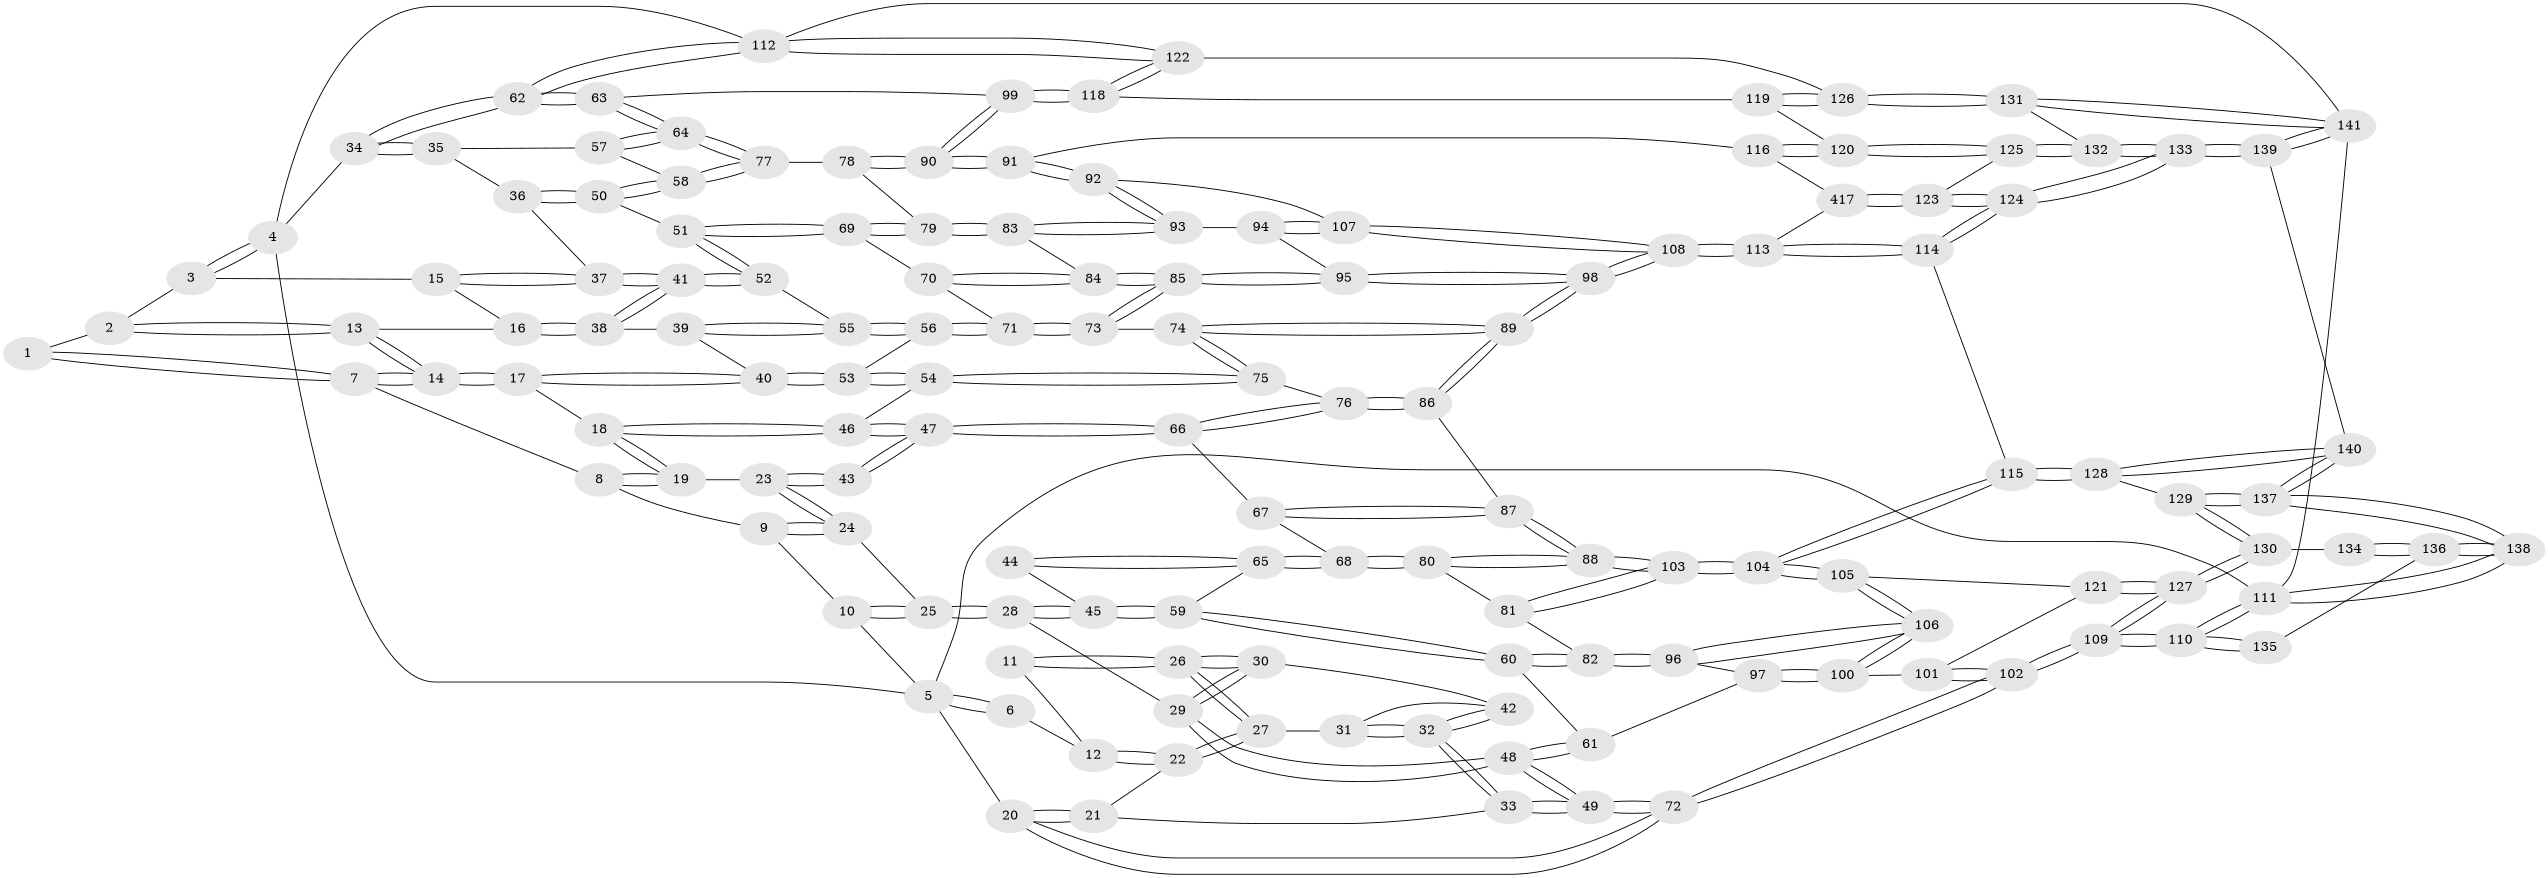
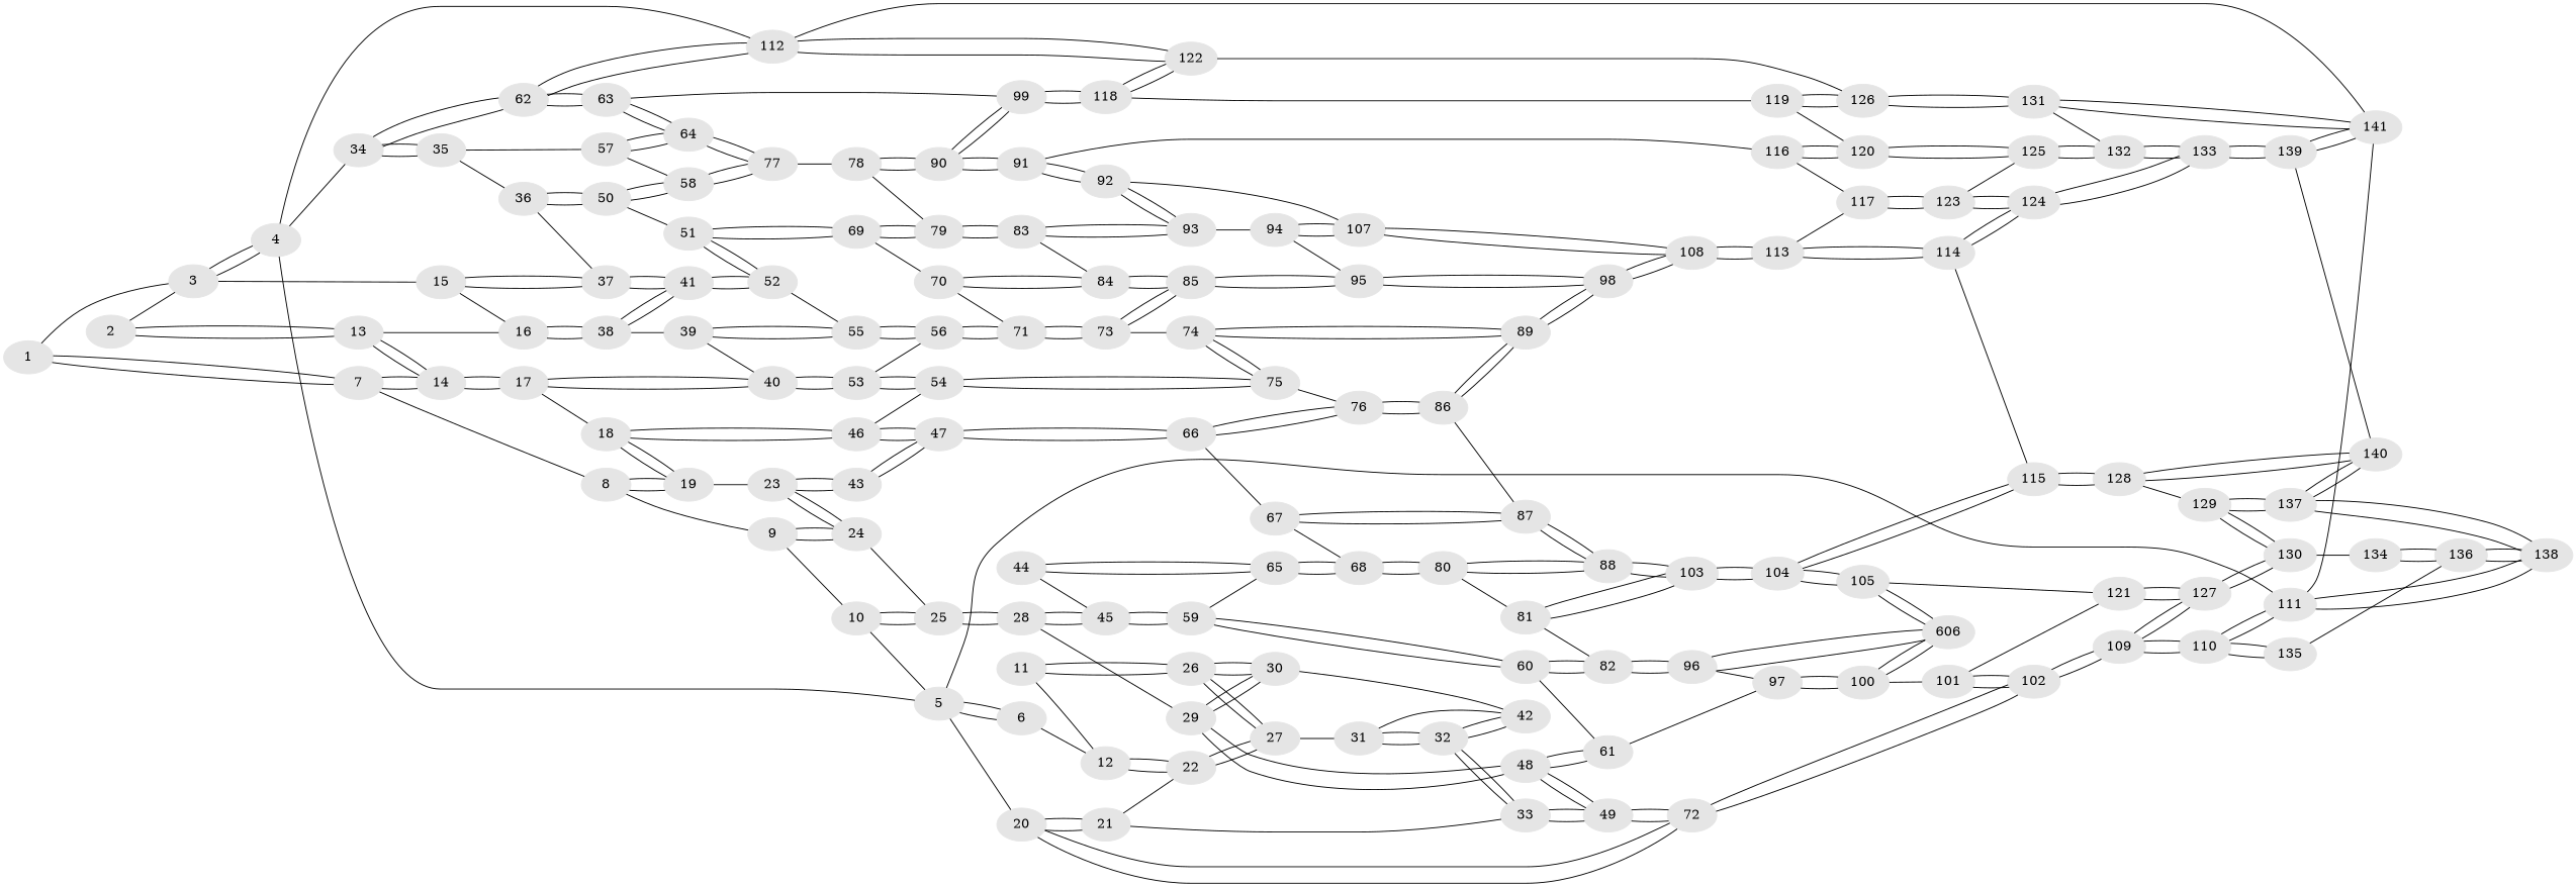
  graph {
    rankdir=LR
    node [color=gray90 style=filled]
    1
    2
    7
    3
    13
    8
    14
    4
    15
    16
    5
    34
    112
    37
    6
    20
    111
    35
    62
    141
    122
    12
    21
    72
    138
    22
    9
    19
    17
    10
    24
    23
    25
    11
    26
    28
    27
    30
    38
    18
    40
    41
    39
    46
    53
    47
    54
    43
    33
    102
    49
    31
    29
    45
    42
    32
    48
    59
    61
    36
    57
    63
    50
    58
    64
    51
    52
    55
    56
    44
    65
    66
    68
    60
    75
    67
    76
    97
    69
    77
    70
    79
    71
    73
    78
    82
    96
    100
    99
    118
    80
    87
    86
    88
    81
    84
    83
    85
    74
    109
    89
    95
    98
    90
    91
    93
    103
    104
-   106
+   106 [label=606]
    94
    108
    92
    116
    107
-   117 [label=417]
+   117
    120
    101
    113
    119
    121
    127
    110
    105
    115
    128
    114
    135
    130
    136
    126
    124
    123
    133
    129
    140
    125
    131
    132
    139
    134
    137
-   1 -- 2
+   1 -- 3
    1 -- 7
    1 -- 7
    2 -- 3
    2 -- 13
    2 -- 13
    7 -- 8
    7 -- 14
    7 -- 14
    3 -- 4
    3 -- 4
    3 -- 15
    13 -- 14
    13 -- 14
    13 -- 16
    8 -- 9
    8 -- 19
    8 -- 19
    14 -- 17
    14 -- 17
    4 -- 5
    4 -- 34
    4 -- 112
    15 -- 16
    15 -- 37
    15 -- 37
    16 -- 38
    16 -- 38
    5 -- 6
    5 -- 6
    5 -- 20
    5 -- 111
    34 -- 35
    34 -- 35
    34 -- 62
    34 -- 62
    112 -- 141
    112 -- 122
    112 -- 122
    37 -- 41
    37 -- 41
    6 -- 12
    20 -- 21
    20 -- 21
    20 -- 72
    20 -- 72
    111 -- 141
    111 -- 138
    111 -- 138
    35 -- 36
    35 -- 57
    62 -- 112
    62 -- 112
    62 -- 63
    62 -- 63
    122 -- 126
    12 -- 22
    12 -- 22
    21 -- 22
    21 -- 33
    72 -- 102
    72 -- 102
    22 -- 27
    22 -- 27
    9 -- 10
    9 -- 24
    9 -- 24
    19 -- 23
    17 -- 18
    17 -- 40
    17 -- 40
    10 -- 5
    10 -- 25
    10 -- 25
    24 -- 25
    23 -- 24
    23 -- 24
    23 -- 43
    23 -- 43
    25 -- 28
    25 -- 28
    11 -- 12
    11 -- 26
    11 -- 26
    26 -- 27
    26 -- 27
    26 -- 30
    26 -- 30
    28 -- 29
    28 -- 45
    28 -- 45
    27 -- 31
    30 -- 42
    38 -- 41
    38 -- 41
    38 -- 39
    18 -- 19
    18 -- 19
    18 -- 46
    18 -- 46
    40 -- 53
    40 -- 53
    41 -- 52
    41 -- 52
    39 -- 40
    39 -- 55
    39 -- 55
    46 -- 47
    46 -- 47
    46 -- 54
    53 -- 54
    53 -- 54
    53 -- 56
    47 -- 66
    47 -- 66
    54 -- 75
    54 -- 75
    43 -- 47
    43 -- 47
    33 -- 49
    33 -- 49
    102 -- 109
    102 -- 109
    49 -- 72
    49 -- 72
    31 -- 42
    31 -- 32
    31 -- 32
    29 -- 30
    29 -- 30
    29 -- 48
    29 -- 48
    45 -- 59
    45 -- 59
    32 -- 33
    32 -- 33
    32 -- 42
    32 -- 42
    48 -- 49
    48 -- 49
    48 -- 61
    48 -- 61
    59 -- 65
    59 -- 60
    59 -- 60
    61 -- 97
    36 -- 37
    36 -- 50
    36 -- 50
    57 -- 58
    57 -- 64
    57 -- 64
    63 -- 64
    63 -- 64
    63 -- 99
    50 -- 58
    50 -- 58
    50 -- 51
    58 -- 77
    58 -- 77
    64 -- 77
    64 -- 77
    51 -- 52
    51 -- 52
    51 -- 69
    51 -- 69
    52 -- 55
    55 -- 56
    55 -- 56
    56 -- 71
    56 -- 71
    44 -- 45
    44 -- 65
    44 -- 65
    65 -- 68
    65 -- 68
    66 -- 67
    66 -- 76
    66 -- 76
    68 -- 80
    68 -- 80
    60 -- 61
    60 -- 82
    60 -- 82
    75 -- 76
    67 -- 68
    67 -- 87
    67 -- 87
    76 -- 86
    76 -- 86
    97 -- 100
    97 -- 100
    69 -- 70
    69 -- 79
    69 -- 79
    77 -- 78
    70 -- 71
    70 -- 84
    70 -- 84
    79 -- 83
    79 -- 83
    71 -- 73
    71 -- 73
    73 -- 85
    73 -- 85
    73 -- 74
    78 -- 79
    78 -- 90
    78 -- 90
    82 -- 96
    82 -- 96
    96 -- 97
    96 -- 106
    96 -- 106
    100 -- 106
    100 -- 106
    100 -- 101
    99 -- 118
    99 -- 118
    118 -- 122
    118 -- 122
    118 -- 119
    80 -- 88
    80 -- 88
    80 -- 81
    87 -- 88
    87 -- 88
    86 -- 87
    86 -- 89
    86 -- 89
    88 -- 103
    88 -- 103
    81 -- 82
    81 -- 103
    81 -- 103
    84 -- 85
    84 -- 85
    83 -- 84
    83 -- 93
    83 -- 93
    85 -- 95
    85 -- 95
    74 -- 75
    74 -- 75
    74 -- 89
    74 -- 89
    109 -- 127
    109 -- 127
    109 -- 110
    109 -- 110
    89 -- 98
    89 -- 98
    95 -- 98
    95 -- 98
    98 -- 108
    98 -- 108
    90 -- 99
    90 -- 99
    90 -- 91
    90 -- 91
    91 -- 92
    91 -- 92
    91 -- 116
    93 -- 94
    103 -- 104
    103 -- 104
    104 -- 105
    104 -- 105
    104 -- 115
    104 -- 115
    94 -- 95
    94 -- 107
    94 -- 107
    108 -- 113
    108 -- 113
    92 -- 93
    92 -- 93
    92 -- 107
    116 -- 117
    116 -- 120
    116 -- 120
    107 -- 108
    107 -- 108
    117 -- 123
    117 -- 123
    120 -- 125
    120 -- 125
    101 -- 102
    101 -- 102
    101 -- 121
    113 -- 117
    113 -- 114
    113 -- 114
    119 -- 120
    119 -- 126
    119 -- 126
    121 -- 127
    121 -- 127
    127 -- 130
    127 -- 130
    110 -- 111
    110 -- 111
    110 -- 135
    110 -- 135
    105 -- 106
    105 -- 106
    105 -- 121
    115 -- 128
    115 -- 128
    128 -- 129
    128 -- 140
    128 -- 140
    114 -- 115
    114 -- 124
    114 -- 124
    135 -- 136
    130 -- 134
    136 -- 138
    136 -- 138
    126 -- 131
    126 -- 131
    124 -- 133
    124 -- 133
    123 -- 124
    123 -- 124
    123 -- 125
    133 -- 139
    133 -- 139
    129 -- 130
    129 -- 130
    129 -- 137
    129 -- 137
    125 -- 132
    125 -- 132
    131 -- 141
    131 -- 141
    131 -- 132
    132 -- 133
    132 -- 133
    139 -- 141
    139 -- 141
    139 -- 140
    134 -- 136
    134 -- 136
    137 -- 138
    137 -- 138
    137 -- 140
    137 -- 140
  }
